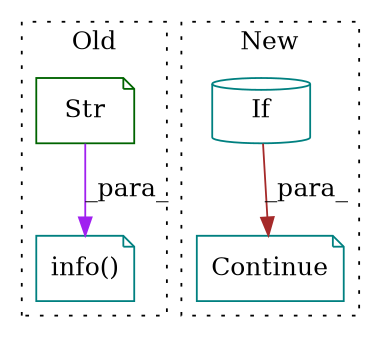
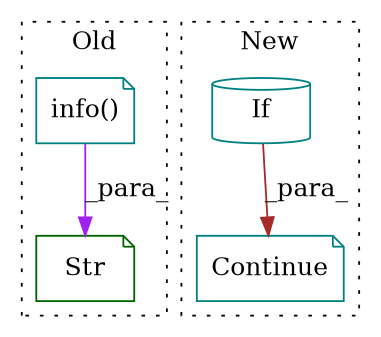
  digraph {
    node [color=teal shape=note]
    n1 [a=75 l="12,1" label="info()" s="5290,5351"]
    n2 [a=66 color=darkgreen l=49 label=Str s=5302]
    n3 [a=43 l=8 label=Continue s=5132]
    n4 [a=96 l=3 label=If s=5100 shape=cylinder]
    subgraph cluster_1 {
      label=Old
      style=dotted
      n1
      n2
    }
    subgraph cluster_2 {
      label=New
      style=dotted
      n3
      n4
    }
-   n2 -> n1 [color=purple label=_para_]
+   n1 -> n2 [color=purple label=_para_]
    n4 -> n3 [color=brown label=_para_]
  }
